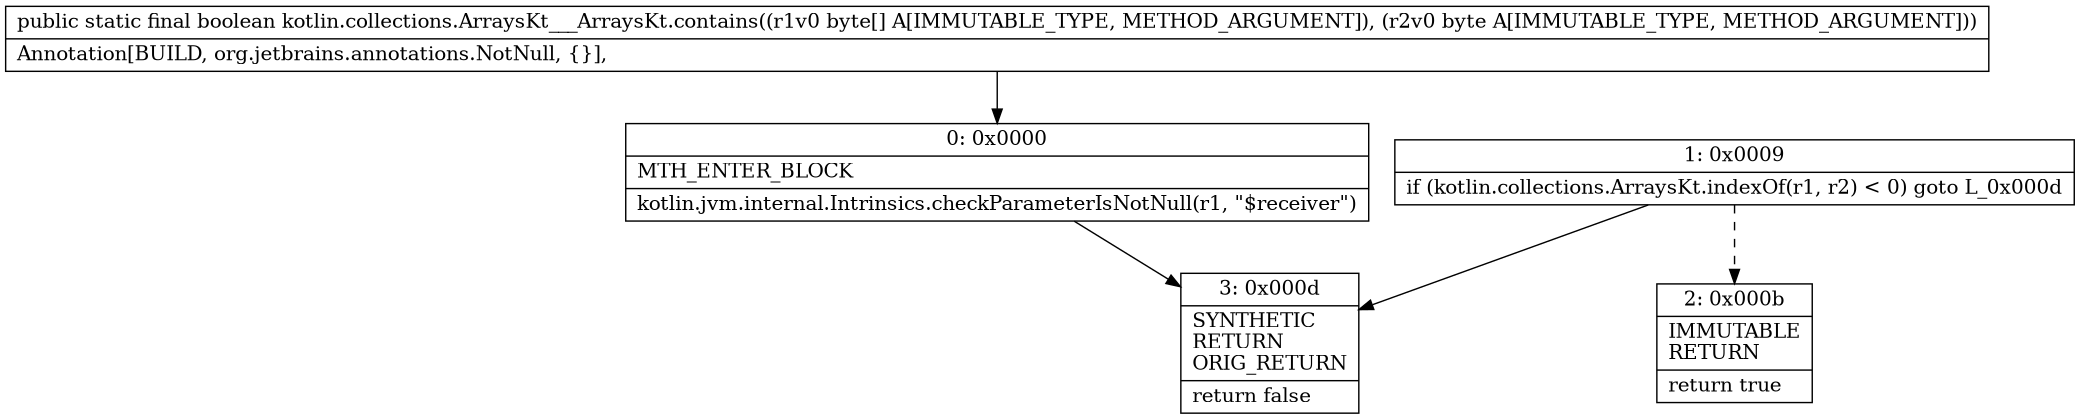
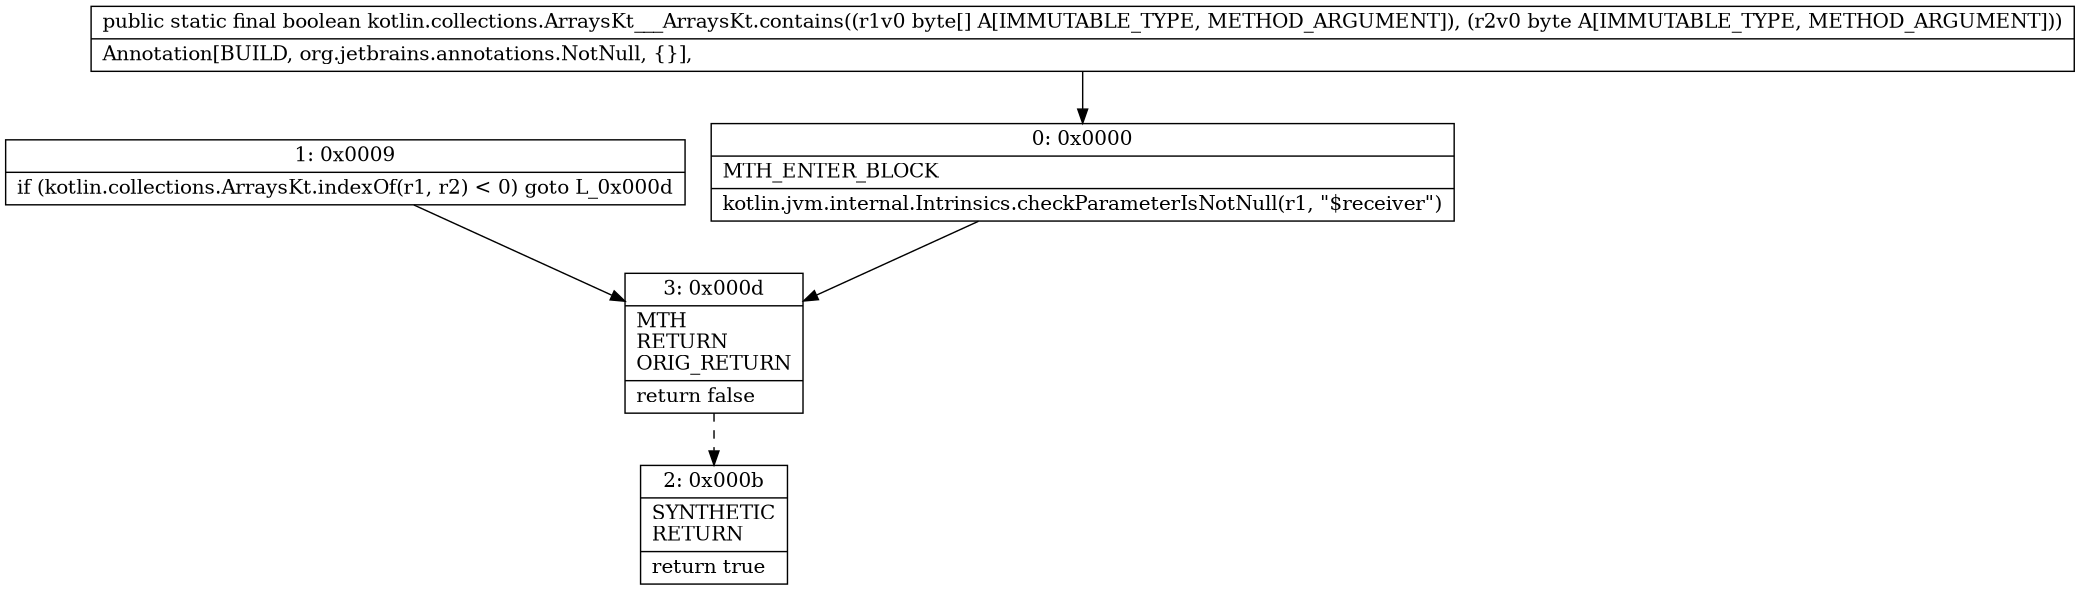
  digraph {
    node [shape=record]
    n1 [label="{0\:\ 0x0000|MTH_ENTER_BLOCK\l|kotlin.jvm.internal.Intrinsics.checkParameterIsNotNull(r1, \"$receiver\")\l}"]
-   n2 [label="{3\:\ 0x000d|SYNTHETIC\lRETURN\lORIG_RETURN\l|return false\l}"]
+   n2 [label="{3\:\ 0x000d|MTH\lRETURN\lORIG_RETURN\l|return false\l}"]
    n3 [label="{1\:\ 0x0009|if (kotlin.collections.ArraysKt.indexOf(r1, r2) \< 0) goto L_0x000d\l}"]
-   n4 [label="{2\:\ 0x000b|IMMUTABLE\lRETURN\l|return true\l}"]
+   n4 [label="{2\:\ 0x000b|SYNTHETIC\lRETURN\l|return true\l}"]
    n5 [label="{public static final boolean kotlin.collections.ArraysKt___ArraysKt.contains((r1v0 byte[] A[IMMUTABLE_TYPE, METHOD_ARGUMENT]), (r2v0 byte A[IMMUTABLE_TYPE, METHOD_ARGUMENT]))  | Annotation[BUILD, org.jetbrains.annotations.NotNull, \{\}], \l}"]
    n1 -> n2
    n3 -> n2
-   n3 -> n4 [style=dashed]
+   n2 -> n4 [style=dashed]
    n5 -> n1
  }
